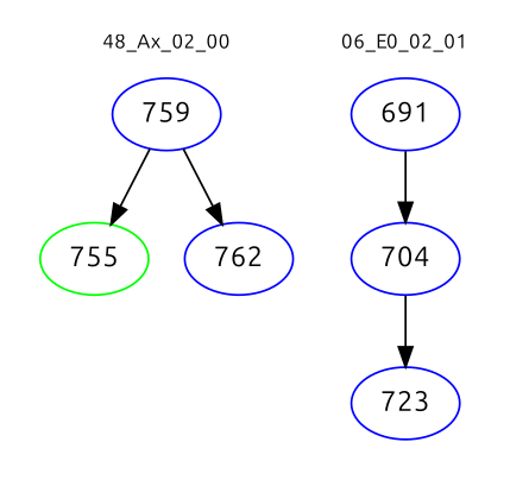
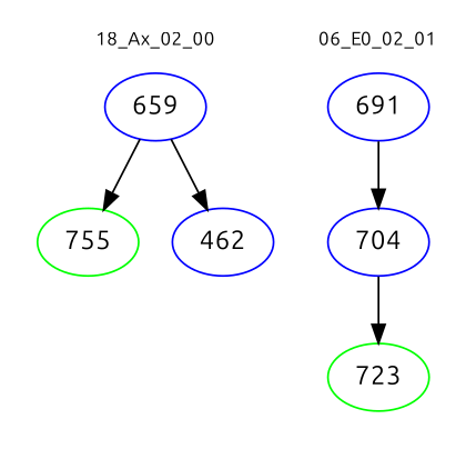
  digraph {
    fontname=Ubuntu
    node [color=blue fontname=Ubuntu]
    edge [color=black fontname=Ubuntu]
-   n1 [label=759]
+   n1 [label=659]
    n2 [color=green label=755]
-   n3 [label=762]
+   n3 [label=462]
    n4 [label=691]
    n5 [label=704]
-   n6 [label=723]
+   n6 [color=green label=723]
    subgraph cluster_1 {
      color=white
      fontsize=10
-     label="48_Ax_02_00"
+     label="18_Ax_02_00"
      n1
      n2
      n3
    }
    subgraph cluster_2 {
      color=white
      fontsize=10
      label="06_E0_02_01"
      n4
      n5
      n6
    }
    n1 -> n2
    n1 -> n3
    n4 -> n5
    n5 -> n6
  }
